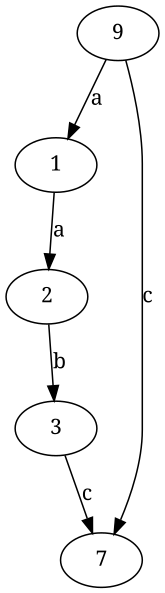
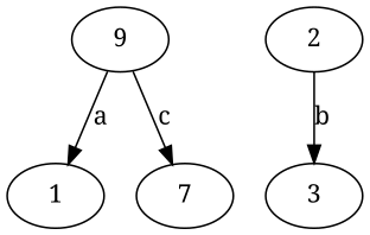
  strict digraph {
    fontname="Noto Serif"
    node [fontname="Noto Serif"]
    edge [fontname="Noto Serif"]
    n1 [label=9]
    1
    7
    2
    3
    n1 -> 1 [label=a]
    n1 -> 7 [label=c]
-   1 -> 2 [label=a]
    2 -> 3 [label=b]
-   3 -> 7 [label=c]
  }
